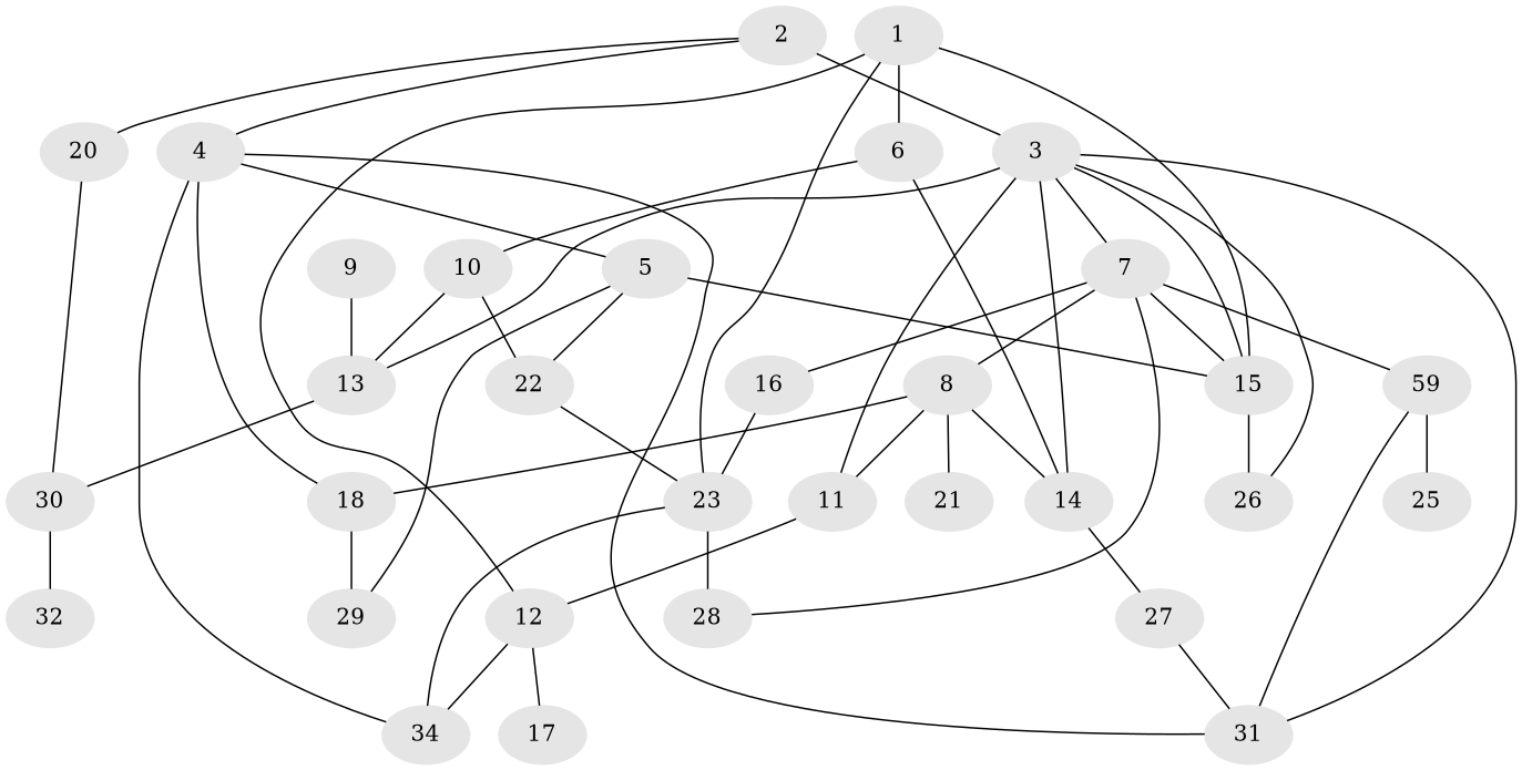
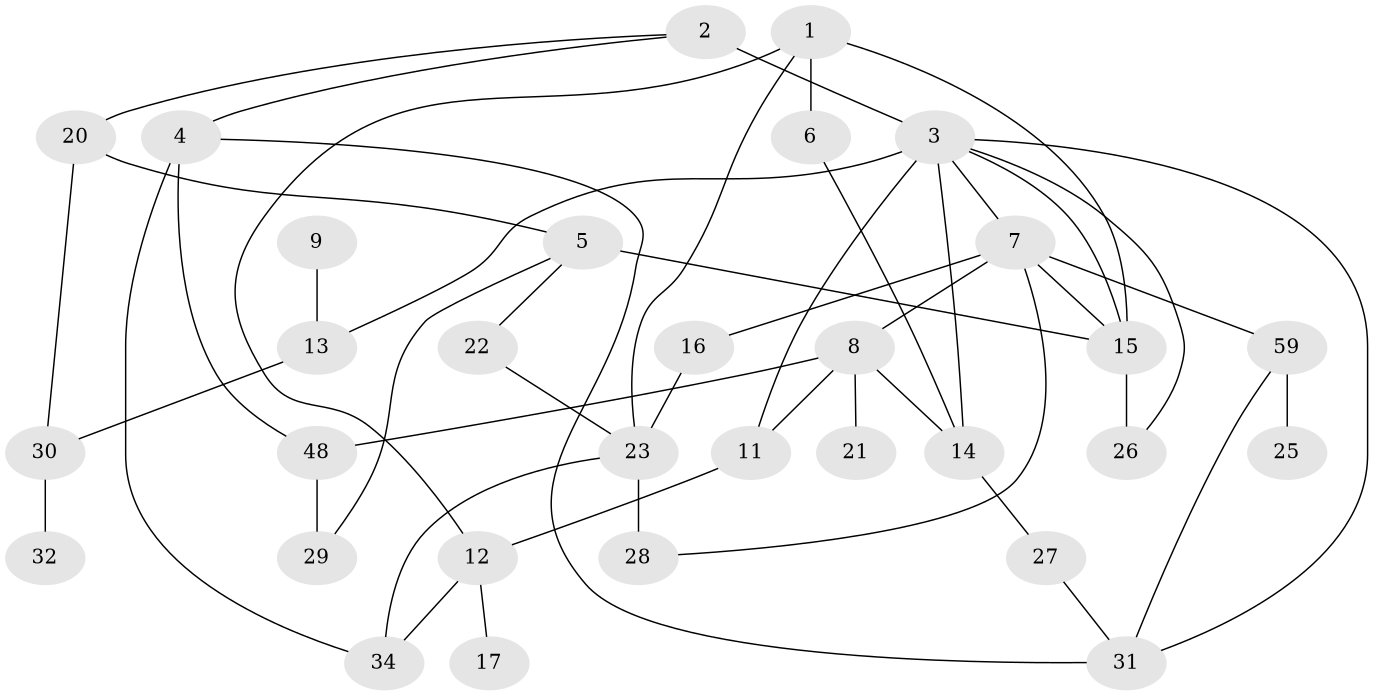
  graph {
    node [color=gray90 style=filled]
    edge [weight=1.0]
    1
    6
    12
    15
    23
    2
    3
    4
    20
    14
-   10
    n12 [label=34]
    17
    26
    28
    7
    11
    31
    13
    5
-   18
+   18 [label=48]
    30
    8
    16
    n25 [label=59]
    9
    27
    22
    29
    21
    25
    32
    1 -- 6
    1 -- 12
    1 -- 15
    1 -- 23
    6 -- 14
-   6 -- 10
    12 -- n12
    12 -- 17
    15 -- 26
    23 -- n12
    23 -- 28 [weight=2.0]
    2 -- 3 [weight=3.0]
    2 -- 4
    2 -- 20
    3 -- 15
    3 -- 14
    3 -- 26 [weight=2.0]
    3 -- 7
    3 -- 11
    3 -- 31
    3 -- 13
    4 -- n12
    4 -- 31
-   4 -- 5
+   20 -- 5
    4 -- 18
    20 -- 30
    14 -- 27
-   10 -- 13
-   10 -- 22
    7 -- 15
    7 -- 28
    7 -- 8
    7 -- 16
    7 -- n25
    11 -- 12
    13 -- 30
    5 -- 15 [weight=2.0]
    5 -- 22
    5 -- 29
    18 -- 29
    30 -- 32
    8 -- 14
    8 -- 11
    8 -- 18
    8 -- 21
    16 -- 23
    n25 -- 31
    n25 -- 25
    9 -- 13
    27 -- 31
    22 -- 23
  }
